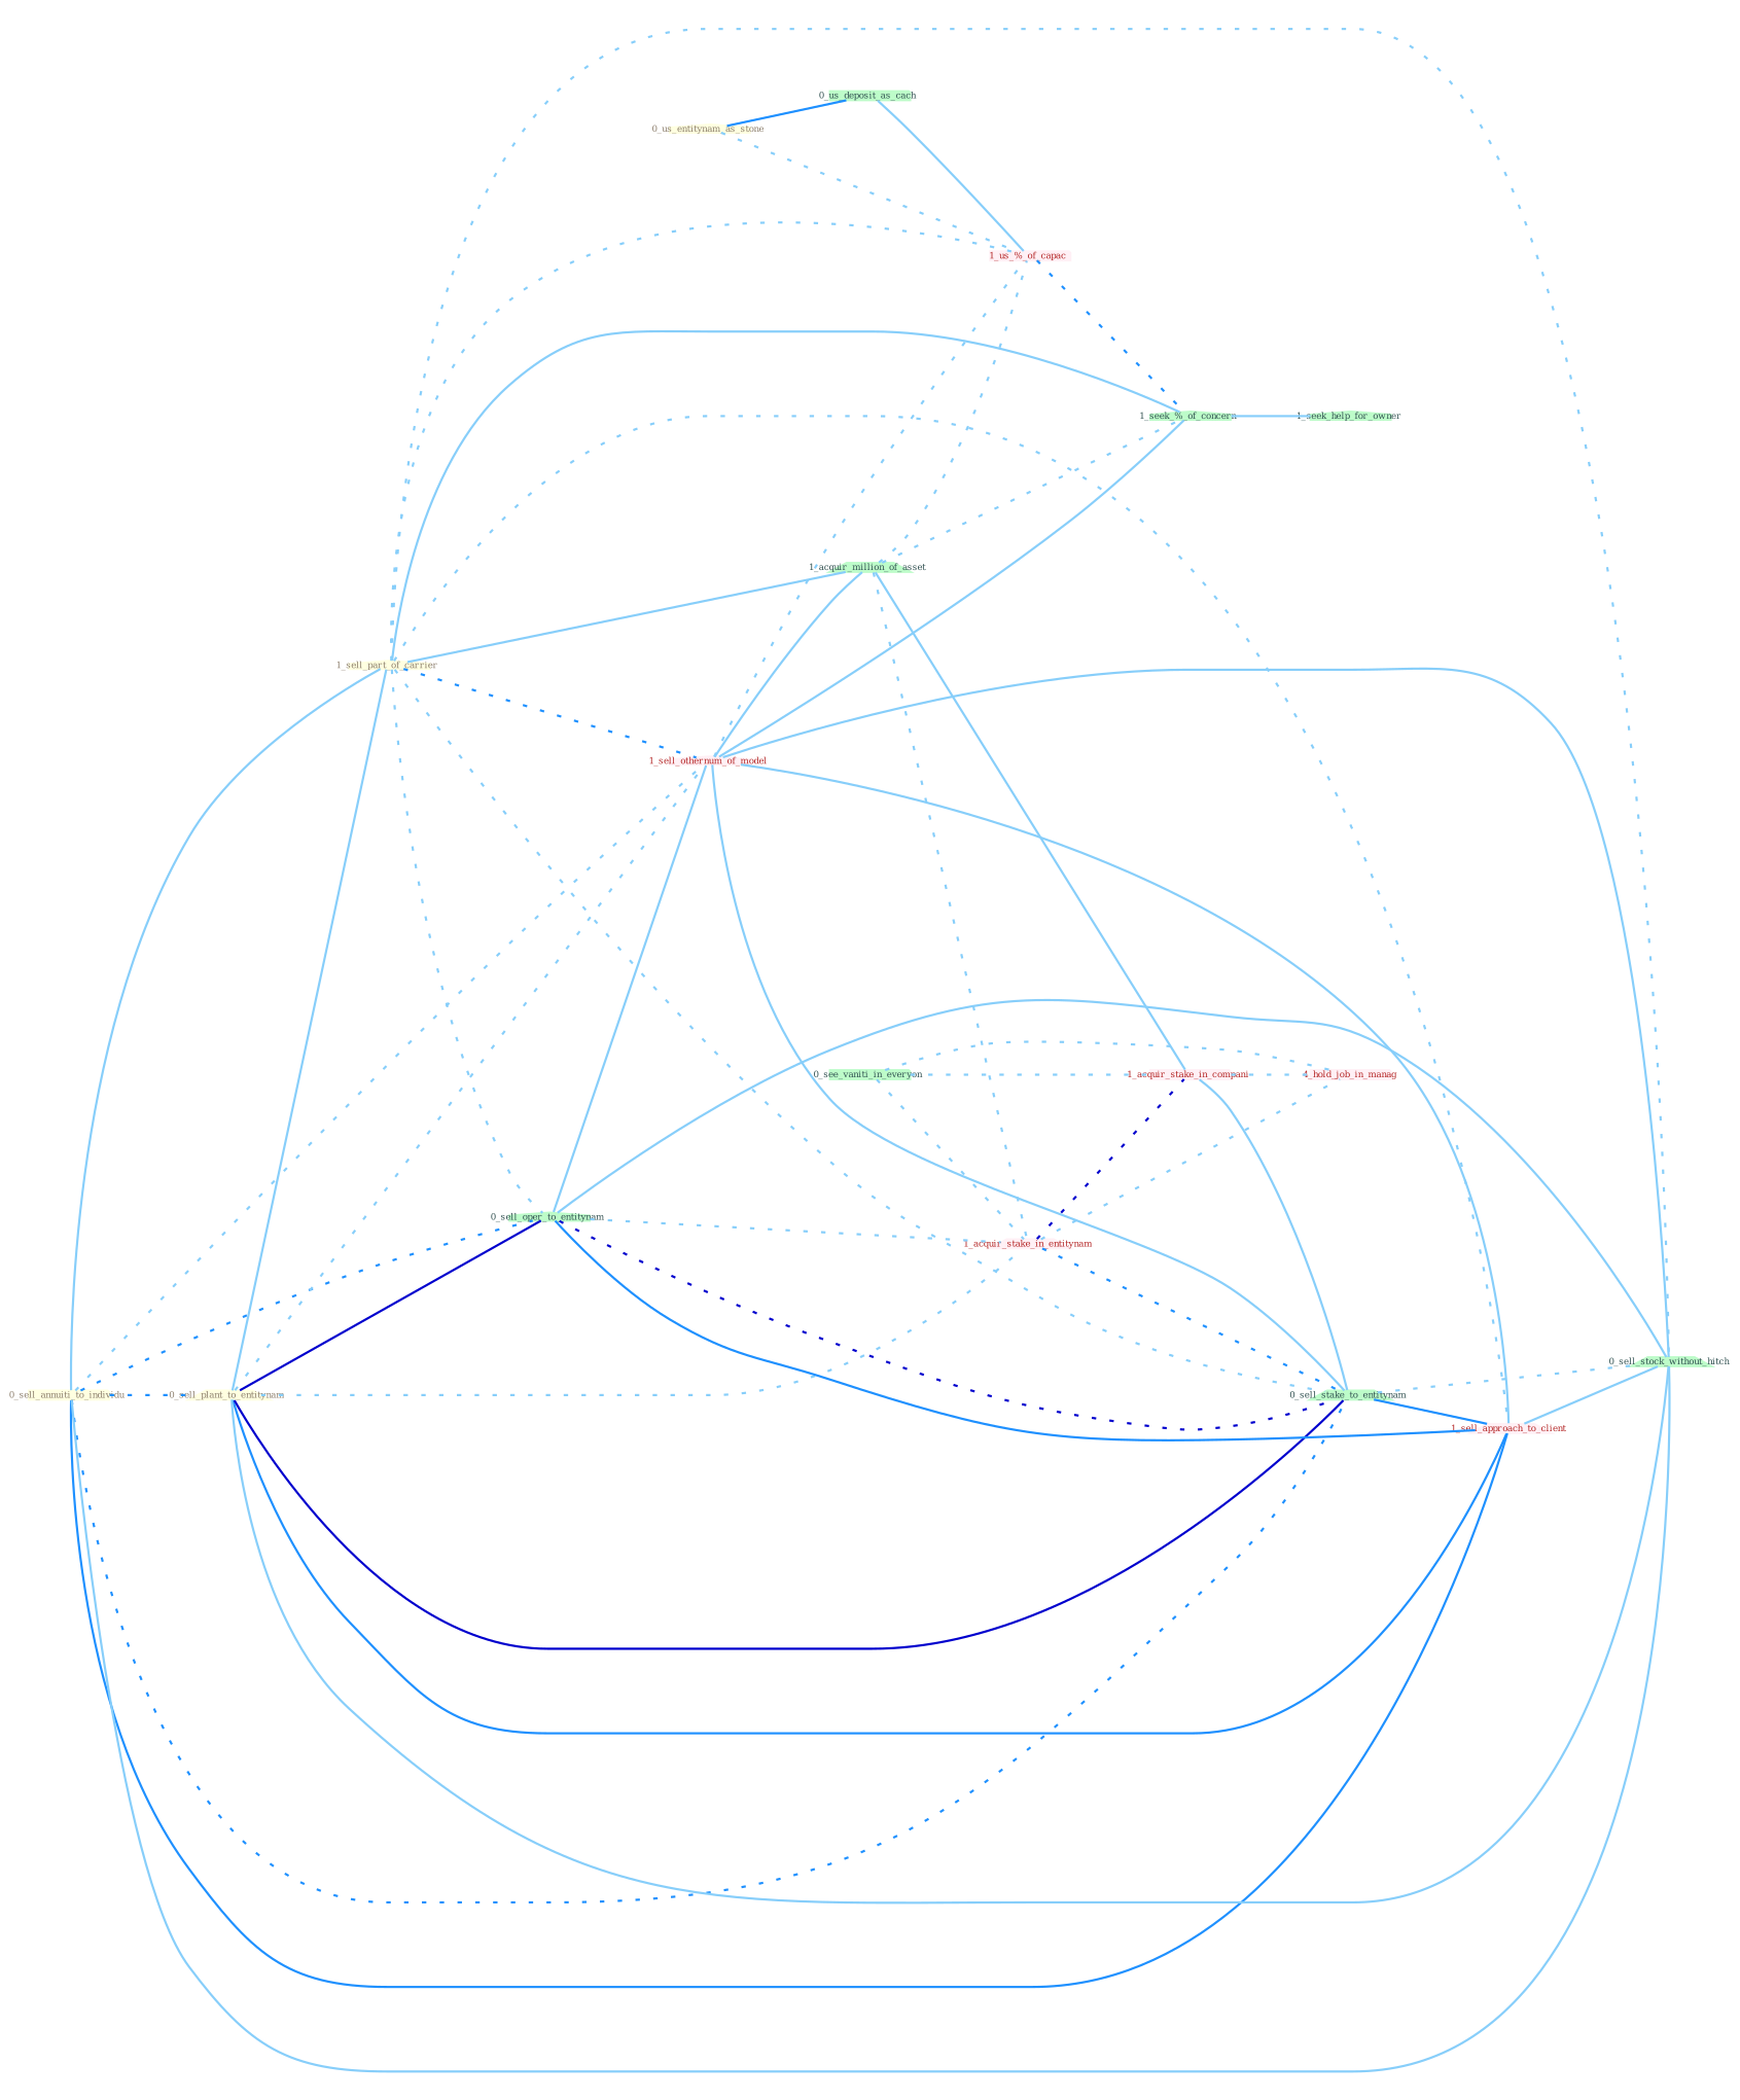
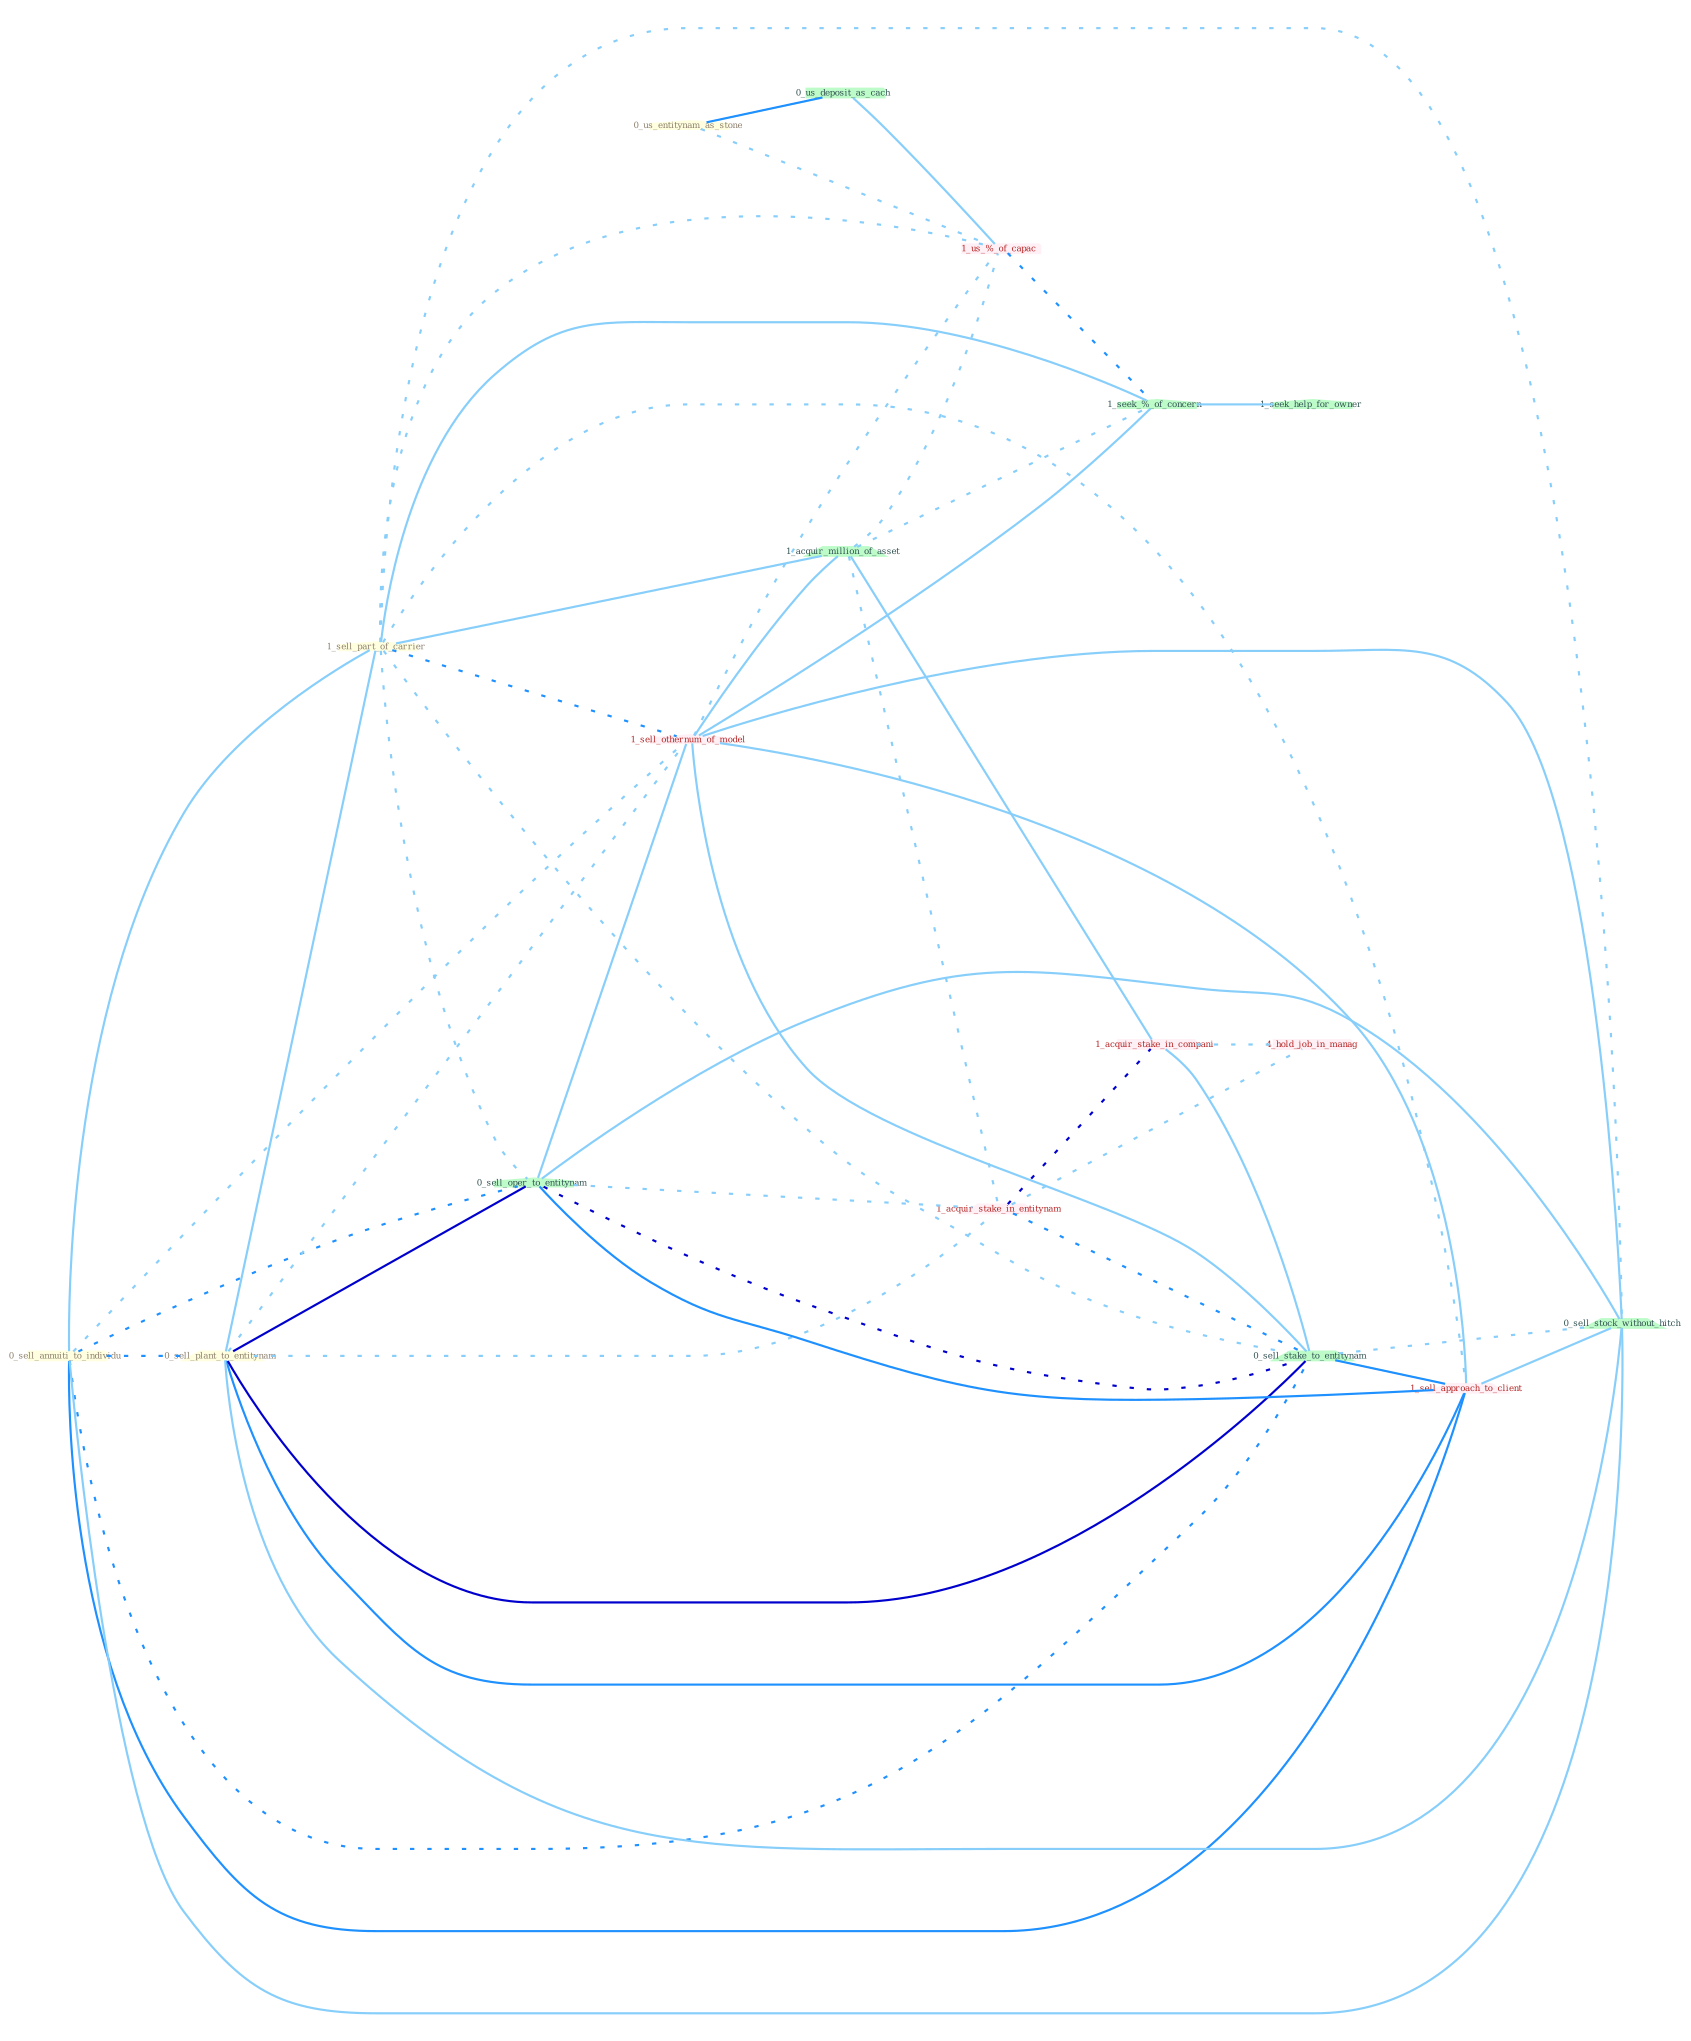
  graph {
    rankdir=LR
    node [color="#BDFCC9" fixedsize=true fontcolor="#2f4f4f" fontsize=4 shape=house style=filled]
    edge [color="#87cefa" style=dotted w=1]
    "0_us_entitynam_as_stone " [color="#ffffe0" fontcolor="#8b7d6b" height=.06 width=.5]
    "0_sell_annuiti_to_individu " [color="#ffffe0" fontcolor="#8b7d6b" height=.06 shape=note width=.5]
    "0_sell_plant_to_entitynam " [color="#ffffe0" fontcolor="#8b7d6b" height=.06 shape=trapezium width=.5]
    "1_sell_part_of_carrier " [color="#ffffe0" fontcolor="#8b7d6b" height=.06 width=.5]
    "1_sell_othernum_of_model " [color="#fff0f5" fontcolor="#b22222" height=.06 width=.5]
    "1_acquir_stake_in_entitynam " [color="#fff0f5" fontcolor="#b22222" height=.06 shape=trapezium width=.5]
    "1_acquir_stake_in_compani " [color="#fff0f5" fontcolor="#b22222" height=.06 shape=note width=.5]
    "1_us_%_of_capac " [color="#fff0f5" fontcolor="#b22222" height=.06 shape=note width=.5]
    "1_sell_approach_to_client " [color="#fff0f5" fontcolor="#b22222" height=.06 shape=trapezium width=.5]
    n10 [color="#fff0f5" fontcolor="#b22222" height=.06 label="4_hold_job_in_manag" shape=note width=.5]
    "0_us_deposit_as_cach " [height=.06 shape=note width=.5]
    "0_sell_oper_to_entitynam " [height=.06 width=.5]
    "0_sell_stake_to_entitynam " [height=.06 shape=trapezium width=.5]
    "0_sell_stock_without_hitch " [height=.06 shape=trapezium width=.5]
    "1_acquir_million_of_asset " [height=.06 shape=trapezium width=.5]
    "1_seek_%_of_concern " [height=.06 width=.5]
    "1_seek_help_for_owner " [height=.06 width=.5]
-   "0_see_vaniti_in_everyon " [height=.06 shape=note width=.5]
    subgraph sub_1 {
      "0_us_entitynam_as_stone "
      "0_sell_annuiti_to_individu "
      "0_sell_plant_to_entitynam "
      "1_sell_part_of_carrier "
    }
    subgraph sub_2 {
      "1_sell_othernum_of_model "
      "1_acquir_stake_in_entitynam "
      "1_acquir_stake_in_compani "
      "1_us_%_of_capac "
      "1_sell_approach_to_client "
      n10
    }
    "0_us_entitynam_as_stone " -- "1_us_%_of_capac "
    "0_us_entitynam_as_stone " -- "0_us_deposit_as_cach " [color="#1e90ff" style=solid w=2]
    "0_sell_annuiti_to_individu " -- "0_sell_plant_to_entitynam " [color="#1e90ff" w=2]
    "0_sell_annuiti_to_individu " -- "1_sell_part_of_carrier " [style=solid]
    "0_sell_annuiti_to_individu " -- "1_sell_othernum_of_model "
    "0_sell_annuiti_to_individu " -- "1_sell_approach_to_client " [color="#1e90ff" style=solid w=2]
    "0_sell_annuiti_to_individu " -- "0_sell_oper_to_entitynam " [color="#1e90ff" w=2]
    "0_sell_annuiti_to_individu " -- "0_sell_stake_to_entitynam " [color="#1e90ff" w=2]
    "0_sell_annuiti_to_individu " -- "0_sell_stock_without_hitch " [style=solid]
    "0_sell_plant_to_entitynam " -- "1_sell_part_of_carrier " [style=solid]
    "0_sell_plant_to_entitynam " -- "1_sell_othernum_of_model "
    "0_sell_plant_to_entitynam " -- "1_acquir_stake_in_entitynam "
    "0_sell_plant_to_entitynam " -- "1_sell_approach_to_client " [color="#1e90ff" style=solid w=2]
    "0_sell_plant_to_entitynam " -- "0_sell_oper_to_entitynam " [color="#0000cd" style=solid w=3]
    "0_sell_plant_to_entitynam " -- "0_sell_stake_to_entitynam " [color="#0000cd" style=solid w=3]
    "0_sell_plant_to_entitynam " -- "0_sell_stock_without_hitch " [style=solid]
    "1_sell_part_of_carrier " -- "1_sell_othernum_of_model " [color="#1e90ff" w=2]
    "1_sell_part_of_carrier " -- "1_us_%_of_capac "
    "1_sell_part_of_carrier " -- "1_sell_approach_to_client "
    "1_sell_part_of_carrier " -- "0_sell_oper_to_entitynam "
    "1_sell_part_of_carrier " -- "0_sell_stake_to_entitynam "
    "1_sell_part_of_carrier " -- "0_sell_stock_without_hitch "
    "1_sell_part_of_carrier " -- "1_acquir_million_of_asset " [style=solid]
    "1_sell_part_of_carrier " -- "1_seek_%_of_concern " [style=solid]
    "1_sell_othernum_of_model " -- "1_us_%_of_capac "
    "1_sell_othernum_of_model " -- "1_sell_approach_to_client " [style=solid]
    "1_sell_othernum_of_model " -- "0_sell_stake_to_entitynam " [style=solid]
    "1_sell_othernum_of_model " -- "0_sell_stock_without_hitch " [style=solid]
    "1_sell_othernum_of_model " -- "1_acquir_million_of_asset " [style=solid]
    "1_sell_othernum_of_model " -- "1_seek_%_of_concern " [style=solid]
    "1_acquir_stake_in_entitynam " -- "1_acquir_stake_in_compani " [color="#0000cd" w=3]
    "1_acquir_stake_in_entitynam " -- n10
    "1_acquir_stake_in_entitynam " -- "0_sell_stake_to_entitynam " [color="#1e90ff" w=2]
    "1_acquir_stake_in_compani " -- n10
    "1_acquir_stake_in_compani " -- "0_sell_stake_to_entitynam " [style=solid]
    "1_us_%_of_capac " -- "1_seek_%_of_concern " [color="#1e90ff" w=2]
    "1_sell_approach_to_client " -- "0_sell_stock_without_hitch " [style=solid]
    "0_us_deposit_as_cach " -- "1_us_%_of_capac " [style=solid]
    "0_sell_oper_to_entitynam " -- "1_sell_othernum_of_model " [style=solid]
    "0_sell_oper_to_entitynam " -- "1_acquir_stake_in_entitynam "
    "0_sell_oper_to_entitynam " -- "1_sell_approach_to_client " [color="#1e90ff" style=solid w=2]
    "0_sell_oper_to_entitynam " -- "0_sell_stake_to_entitynam " [color="#0000cd" w=3]
    "0_sell_oper_to_entitynam " -- "0_sell_stock_without_hitch " [style=solid]
    "0_sell_stake_to_entitynam " -- "1_sell_approach_to_client " [color="#1e90ff" style=solid w=2]
    "0_sell_stake_to_entitynam " -- "0_sell_stock_without_hitch "
    "1_acquir_million_of_asset " -- "1_acquir_stake_in_entitynam "
    "1_acquir_million_of_asset " -- "1_acquir_stake_in_compani " [style=solid]
    "1_acquir_million_of_asset " -- "1_us_%_of_capac "
    "1_acquir_million_of_asset " -- "1_seek_%_of_concern "
    "1_seek_%_of_concern " -- "1_seek_help_for_owner " [style=solid]
-   "0_see_vaniti_in_everyon " -- "1_acquir_stake_in_entitynam "
-   "0_see_vaniti_in_everyon " -- "1_acquir_stake_in_compani "
-   "0_see_vaniti_in_everyon " -- n10
  }
